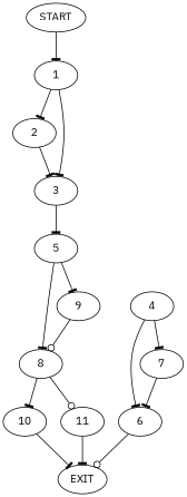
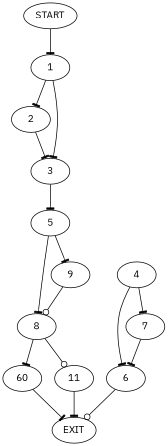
  digraph {
    fontname="IBM Plex Sans"
    node [fontname="IBM Plex Sans"]
    edge [arrowhead=tee fontname="IBM Plex Sans"]
    n1 [label=START]
    1
    2
    3
    n5 [label=EXIT]
    5
    4
    6
    7
    8
    9
-   10
+   10 [label=60]
    11
    n1 -> 1
    1 -> 2
    1 -> 3
    2 -> 3
    3 -> 5
    5 -> 8
    5 -> 9
    4 -> 6
    4 -> 7
    6 -> n5 [arrowhead=odot]
    7 -> 6
    8 -> 10
    8 -> 11 [arrowhead=odot]
    9 -> 8 [arrowhead=odot]
    10 -> n5
    11 -> n5
  }
